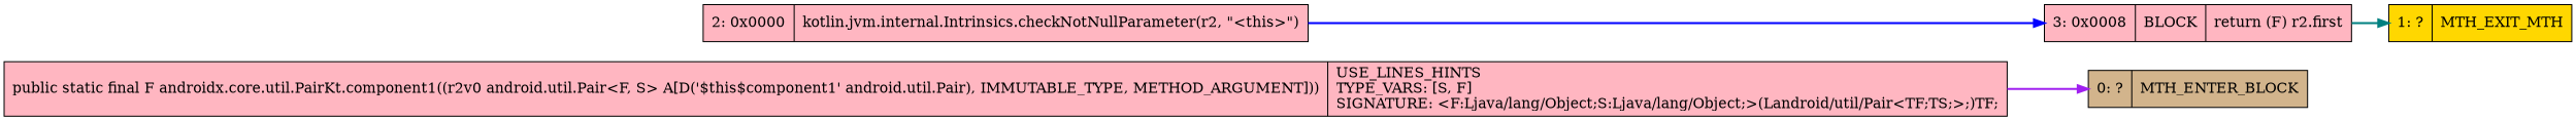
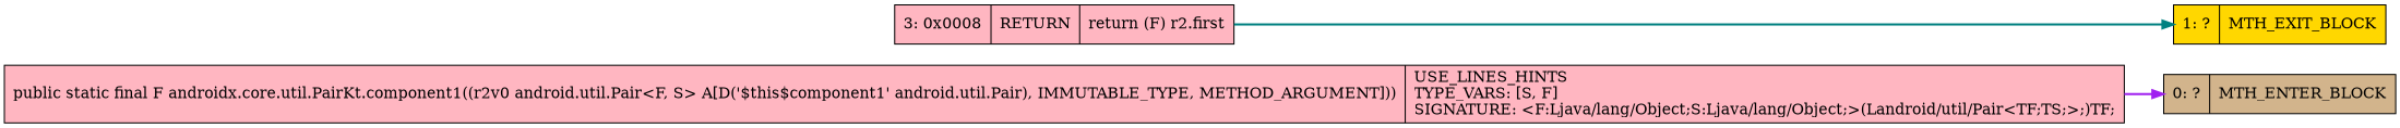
  digraph {
    rankdir=LR
    node [fillcolor=lightpink shape=record style=filled]
    edge [style=bold]
    n1 [fillcolor=tan label="{0\:\ ?|MTH_ENTER_BLOCK\l}"]
-   n2 [label="{2\:\ 0x0000|kotlin.jvm.internal.Intrinsics.checkNotNullParameter(r2, \"\<this\>\")\l}"]
-   n3 [label="{3\:\ 0x0008|BLOCK\l|return (F) r2.first\l}"]
-   n4 [fillcolor=gold label="{1\:\ ?|MTH_EXIT_MTH\l}"]
+   n3 [label="{3\:\ 0x0008|RETURN\l|return (F) r2.first\l}"]
+   n4 [fillcolor=gold label="{1\:\ ?|MTH_EXIT_BLOCK\l}"]
    n5 [label="{public static final F androidx.core.util.PairKt.component1((r2v0 android.util.Pair\<F, S\> A[D('$this$component1' android.util.Pair), IMMUTABLE_TYPE, METHOD_ARGUMENT]))  | USE_LINES_HINTS\lTYPE_VARS: [S, F]\lSIGNATURE: \<F:Ljava\/lang\/Object;S:Ljava\/lang\/Object;\>(Landroid\/util\/Pair\<TF;TS;\>;)TF;\l}"]
-   n2 -> n3 [color=blue]
    n3 -> n4 [color=teal]
    n5 -> n1 [color=purple]
  }
